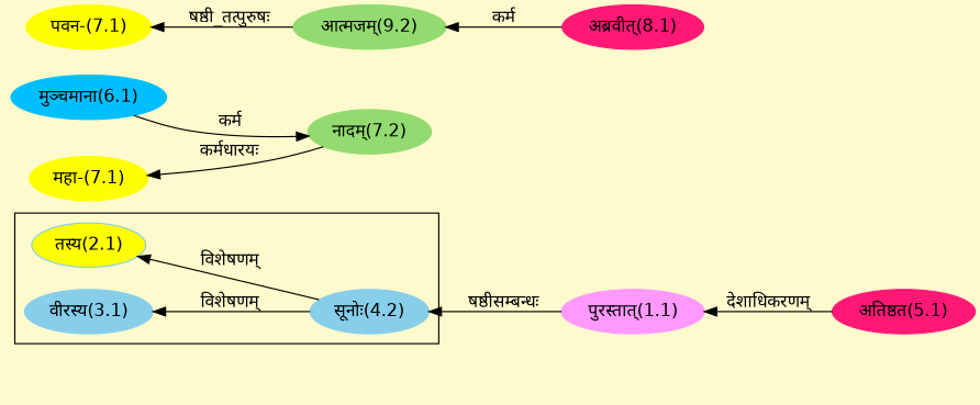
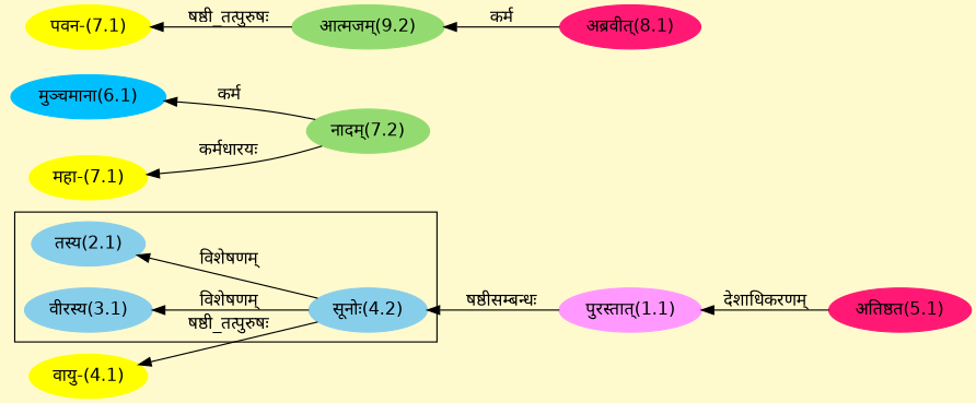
  digraph {
    bgcolor=lemonchiffon1
    compound=true
    fontname="DejaVu Sans"
    rankdir=LR
    node [color="#87CEEB" fontname="DejaVu Sans" style=filled]
    edge [dir=back fontname="DejaVu Sans"]
-   n1 [label="तस्य(2.1)" fillcolor="#FFFF00"]
+   n1 [label="तस्य(2.1)"]
    n2 [label="सूनोः(4.2)"]
    n3 [label="वीरस्य(3.1)"]
    n4 [color="#FF99FF" label="पुरस्तात्(1.1)"]
    n5 [color="#FF1975" label="अतिष्ठत(5.1)"]
+   n6 [color="#FFFF00" label="वायु-(4.1)"]
    n7 [color="#00BFFF" label="मुञ्चमाना(6.1)"]
    n8 [color="#FF1975" label="अब्रवीत्(8.1)"]
    n9 [color="#FFFF00" label="महा-(7.1)"]
    n10 [color="#93DB70" label="नादम्(7.2)"]
    n11 [color="#FFFF00" label="पवन-(7.1)"]
    n12 [color="#93DB70" label="आत्मजम्(9.2)"]
    subgraph cluster_1 {
      n1
      n2
      n3
    }
    n1 -> n2 [label="विशेषणम्"]
    n2 -> n4 [label="षष्ठीसम्बन्धः"]
    n3 -> n2 [label="विशेषणम्"]
    n4 -> n5 [label="देशाधिकरणम्"]
+   n6 -> n2 [label="षष्ठी_तत्पुरुषः"]
    n9 -> n10 [label="कर्मधारयः"]
-   n10 -> n7 [label="कर्म"]
+   n7 -> n10 [label="कर्म"]
    n11 -> n12 [label="षष्ठी_तत्पुरुषः"]
    n12 -> n8 [label="कर्म"]
  }
